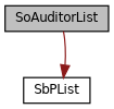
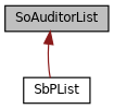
  digraph {
    node [color=black fontname=Helvetica fontsize=10 shape=record style=filled]
    n1 [fillcolor=grey75 fontcolor=black height=0.2 label=SoAuditorList width=0.4]
    n2 [fillcolor=white height=0.2 label=SbPList width=0.4]
-   n2 -> n1 [color=firebrick4 dir=back fontname=Helvetica fontsize=10 labelfontname=Helvetica labelfontsize=10 style=solid]
+   n1 -> n2 [color=firebrick4 dir=back fontname=Helvetica fontsize=10 labelfontname=Helvetica labelfontsize=10 style=solid]
  }
